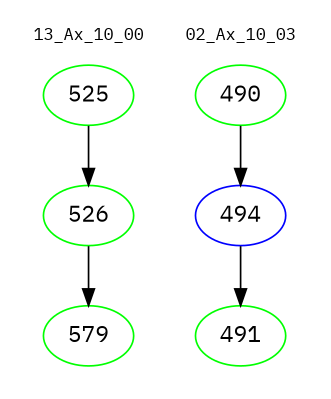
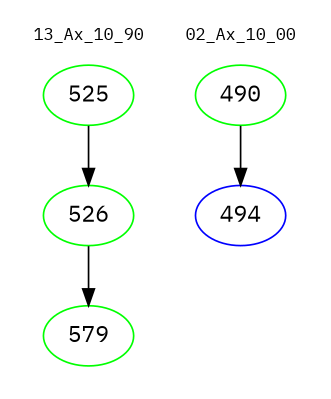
  digraph {
    fontname="IBM Plex Mono"
    node [color=green fontname="IBM Plex Mono"]
    edge [color=black fontname="IBM Plex Mono"]
    n1 [label=525]
    n2 [label=526]
    n3 [label=579]
    n4 [label=490]
    n5 [color=blue label=494]
-   n6 [label=491]
    subgraph cluster_1 {
      color=white
      fontsize=10
-     label="13_Ax_10_00"
+     label="13_Ax_10_90"
      n1
      n2
      n3
    }
    subgraph cluster_2 {
      color=white
      fontsize=10
-     label="02_Ax_10_03"
+     label="02_Ax_10_00"
      n4
      n5
-     n6
    }
    n1 -> n2
    n2 -> n3
    n4 -> n5
-   n5 -> n6
  }
